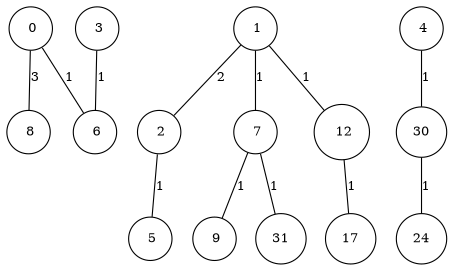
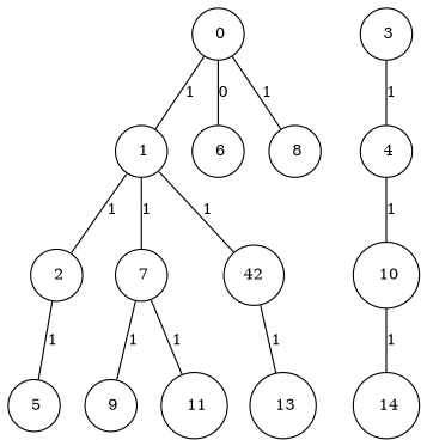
  graph {
    fixedsize="true;"
    node [color=black fontsize=12 hight=.12 shape=circle]
    edge [fontsize=12]
    n1 [label=" 0" width=.12]
    n2 [label=" 1" width=.12]
    n3 [label=" 6" width=.12]
    n4 [label=" 8" width=.12]
    n5 [label=" 2" width=.12]
    n6 [label=" 7" width=.12]
-   n7 [label=" 12" width=.12]
+   n7 [label=42 width=.12]
    n8 [label=" 3" width=.12]
    n9 [label=" 4" width=.12]
    n10 [label=" 5" width=.12]
    n11 [label=" 9" width=.12]
-   n12 [label=31 width=.12]
-   n13 [label=17 width=.12]
-   n14 [label=30 width=.12]
-   n15 [label=24 width=.12]
-   n1 -- n3 [label=1]
-   n1 -- n4 [label=3]
-   n2 -- n5 [label=2]
+   n12 [label=" 11" width=.12]
+   n13 [label=" 13" width=.12]
+   n14 [label=" 10" width=.12]
+   n15 [label=" 14" width=.12]
+   n1 -- n2 [label=1]
+   n1 -- n3 [label=0]
+   n1 -- n4 [label=1]
+   n2 -- n5 [label=1]
    n2 -- n6 [label=1]
    n2 -- n7 [label=1]
    n5 -- n10 [label=1]
    n6 -- n11 [label=1]
    n6 -- n12 [label=1]
    n7 -- n13 [label=1]
-   n8 -- n3 [label=1]
+   n8 -- n9 [label=1]
    n9 -- n14 [label=1]
    n14 -- n15 [label=1]
  }
